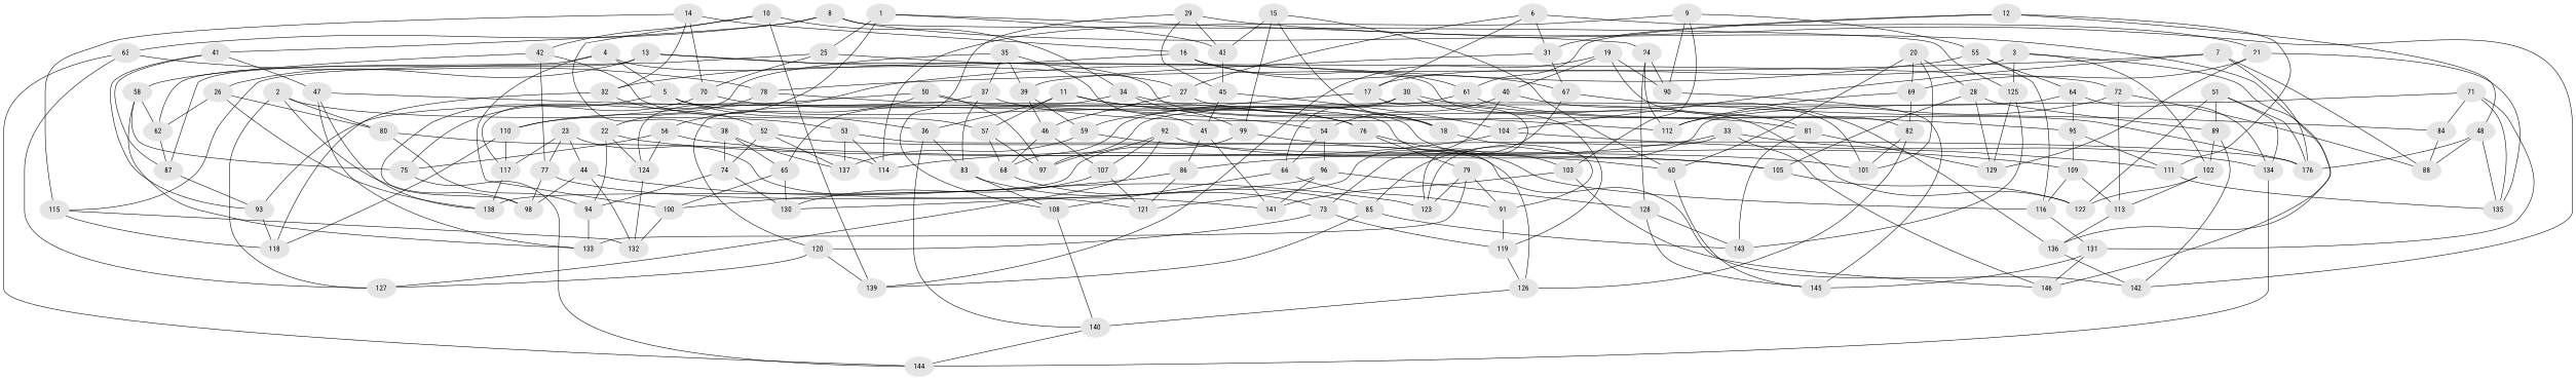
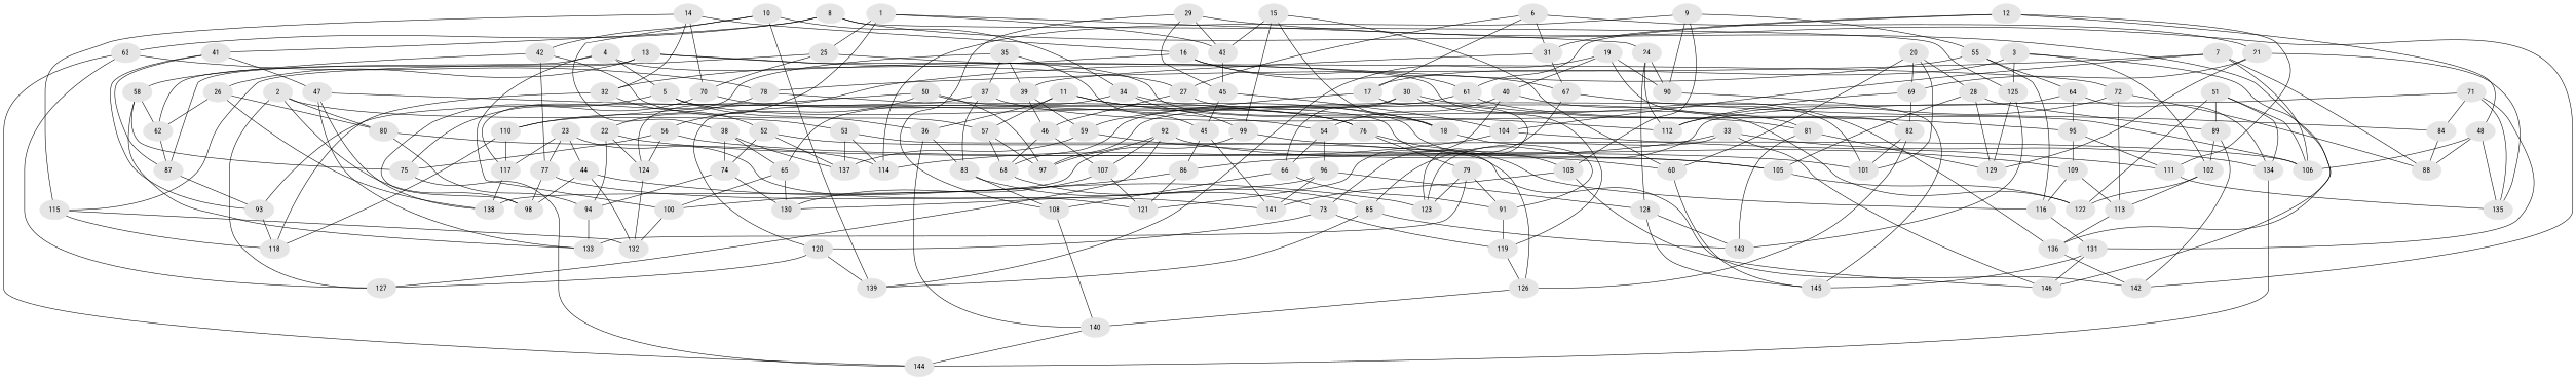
  graph {
    fontname="Roboto Condensed"
    node [color=gray90 fontname="Roboto Condensed" style=filled]
    edge [fontname="Roboto Condensed"]
    1
    22
    24
    25
    43
    101
    94
    124
    90
    112
    128
    70
    115
    72
    45
    2
    53
    80
    98
    127
    114
    142
    137
    3
    17
    102
    125
    146
    59
    123
    122
    113
    129
    143
    4
    5
    18
    62
    100
    36
    76
    91
    87
    132
    83
    140
    116
    79
    6
    21
    27
    31
    69
    135
    46
    81
    67
    39
    7
    78
    88
    104
-   106 [label=176]
+   106
    110
    126
    84
    111
    8
    41
    63
    136
    93
    47
    144
    9
    55
    103
    64
    145
    141
    10
    34
    38
    42
    139
    99
    65
    74
    57
    77
    58
    11
    68
    97
    12
    48
    61
    13
    26
    138
    14
    16
    32
    52
    118
    75
    15
    60
    109
    73
    119
    19
    40
    82
    121
    54
    20
    28
    89
    105
    133
    23
    44
    117
    107
    29
    108
    49
    30
    66
    95
    33
    86
    134
    130
    35
    37
    120
    85
    96
    50
    56
    51
    131
    71
    92
    1 -- 22
    1 -- 24
    1 -- 25
    1 -- 43
    22 -- 101
    22 -- 94
    22 -- 124
    24 -- 90
    24 -- 112
    24 -- 128
    25 -- 70
    25 -- 115
    25 -- 72
    43 -- 45
    94 -- 133
    124 -- 132
    90 -- 145
    128 -- 143
    128 -- 145
    70 -- 76
    70 -- 75
    115 -- 132
    115 -- 118
    72 -- 112
    72 -- 113
    72 -- 88
    45 -- 104
    45 -- 49
    2 -- 53
    2 -- 80
    2 -- 98
    2 -- 127
    53 -- 114
    53 -- 142
    53 -- 137
    80 -- 94
    80 -- 114
    3 -- 17
    3 -- 102
    3 -- 125
    3 -- 146
    17 -- 59
    17 -- 123
    102 -- 122
    102 -- 113
    125 -- 129
    125 -- 143
    59 -- 137
    59 -- 60
    113 -- 136
    4 -- 5
    4 -- 18
    4 -- 62
    4 -- 100
    5 -- 98
    5 -- 36
    5 -- 76
    18 -- 91
    62 -- 87
    100 -- 132
    36 -- 83
    36 -- 140
    76 -- 116
    76 -- 79
    91 -- 119
    87 -- 93
    83 -- 108
    83 -- 85
    140 -- 144
    116 -- 131
    79 -- 123
    79 -- 91
    79 -- 133
    6 -- 17
    6 -- 21
    6 -- 27
    6 -- 31
    21 -- 129
    21 -- 69
    21 -- 135
    27 -- 46
    27 -- 81
    31 -- 67
    31 -- 39
    69 -- 112
    69 -- 82
    46 -- 68
    46 -- 107
    81 -- 129
    81 -- 143
    67 -- 84
    67 -- 73
    39 -- 59
    39 -- 46
    7 -- 78
    7 -- 88
    7 -- 104
    7 -- 106
    78 -- 110
    78 -- 126
    104 -- 114
    104 -- 111
    110 -- 118
    110 -- 117
    126 -- 140
    84 -- 88
    111 -- 135
    8 -- 125
    8 -- 41
    8 -- 63
    8 -- 136
    41 -- 87
    41 -- 93
    41 -- 47
    63 -- 127
    63 -- 78
    63 -- 144
    136 -- 142
    93 -- 118
    47 -- 138
    47 -- 54
    47 -- 133
    9 -- 90
    9 -- 114
    9 -- 55
    9 -- 103
    55 -- 124
    55 -- 116
    55 -- 64
    103 -- 146
    103 -- 141
    64 -- 97
    64 -- 95
    64 -- 134
    10 -- 34
    10 -- 38
    10 -- 42
    10 -- 139
    34 -- 122
    34 -- 99
    34 -- 65
    38 -- 137
    38 -- 65
    38 -- 74
    42 -- 57
    42 -- 77
    42 -- 58
    99 -- 138
    99 -- 109
    65 -- 100
    65 -- 130
    74 -- 94
    74 -- 130
    57 -- 68
    57 -- 97
    77 -- 98
    77 -- 141
    58 -- 62
    58 -- 75
    58 -- 133
    11 -- 112
    11 -- 18
    11 -- 36
    11 -- 57
    68 -- 73
    12 -- 31
    12 -- 111
    12 -- 48
    12 -- 61
    48 -- 135
    48 -- 88
    48 -- 106
    61 -- 106
    61 -- 68
    13 -- 101
    13 -- 87
    13 -- 27
    13 -- 26
    26 -- 80
    26 -- 62
    26 -- 138
    14 -- 70
    14 -- 115
    14 -- 16
    14 -- 32
    16 -- 67
    16 -- 61
    16 -- 32
    32 -- 52
    32 -- 118
    52 -- 137
    52 -- 106
    52 -- 74
    75 -- 144
    15 -- 43
    15 -- 18
    15 -- 99
    15 -- 60
    60 -- 145
    109 -- 113
    109 -- 116
    73 -- 119
    73 -- 120
    119 -- 126
    19 -- 90
    19 -- 139
    19 -- 40
    19 -- 82
    40 -- 136
    40 -- 121
    40 -- 54
    82 -- 101
    82 -- 126
    54 -- 66
    54 -- 96
    20 -- 101
    20 -- 69
    20 -- 60
    20 -- 28
    28 -- 129
    28 -- 89
    28 -- 105
    89 -- 142
    89 -- 102
    105 -- 122
    23 -- 77
    23 -- 121
    23 -- 44
    23 -- 117
    44 -- 98
    44 -- 123
    44 -- 132
    117 -- 138
    107 -- 121
    107 -- 130
    29 -- 43
    29 -- 45
    29 -- 142
    29 -- 108
    108 -- 140
    49 -- 141
    49 -- 86
    30 -- 93
    30 -- 119
    30 -- 66
    30 -- 95
    66 -- 91
    66 -- 108
    95 -- 111
    95 -- 109
    33 -- 146
    33 -- 123
    33 -- 86
    33 -- 134
    86 -- 100
    86 -- 121
    134 -- 144
    35 -- 39
    35 -- 117
    35 -- 49
    35 -- 37
    37 -- 83
    37 -- 81
    37 -- 120
    120 -- 127
    120 -- 139
    85 -- 143
    85 -- 139
    96 -- 128
    96 -- 141
    96 -- 130
    50 -- 110
    50 -- 103
    50 -- 97
    50 -- 56
    56 -- 124
    56 -- 75
    56 -- 105
    51 -- 122
    51 -- 106
    51 -- 89
    51 -- 134
    131 -- 146
    131 -- 145
    71 -- 135
    71 -- 84
    71 -- 85
    71 -- 131
    92 -- 127
    92 -- 97
    92 -- 105
    92 -- 107
  }
